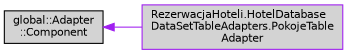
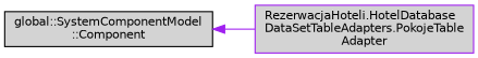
  digraph {
    rankdir=LR
    node [fillcolor=lightgrey fontname=Helvetica fontsize=10 shape=record style=filled]
    n1 [color=purple fontcolor=black height=0.2 label="RezerwacjaHoteli.HotelDatabase\lDataSetTableAdapters.PokojeTable\lAdapter" width=0.4]
-   n2 [color=black height=0.2 label="global::Adapter\l::Component" width=0.4]
+   n2 [color=black height=0.2 label="global::SystemComponentModel\l::Component" width=0.4]
    n2 -> n1 [color=purple dir=back fontname=Helvetica fontsize=10 labelfontname=Helvetica labelfontsize=10 style=solid]
  }
